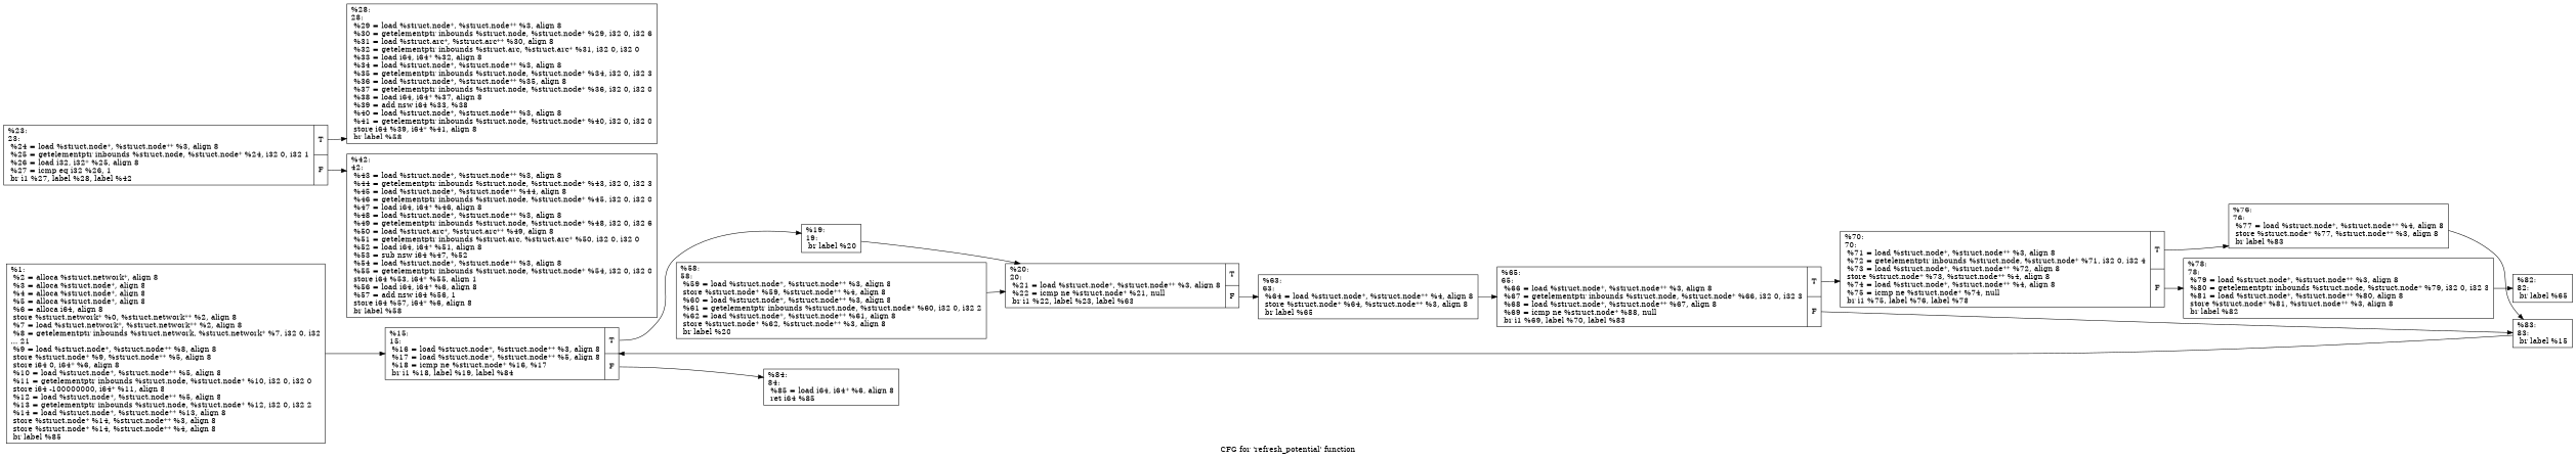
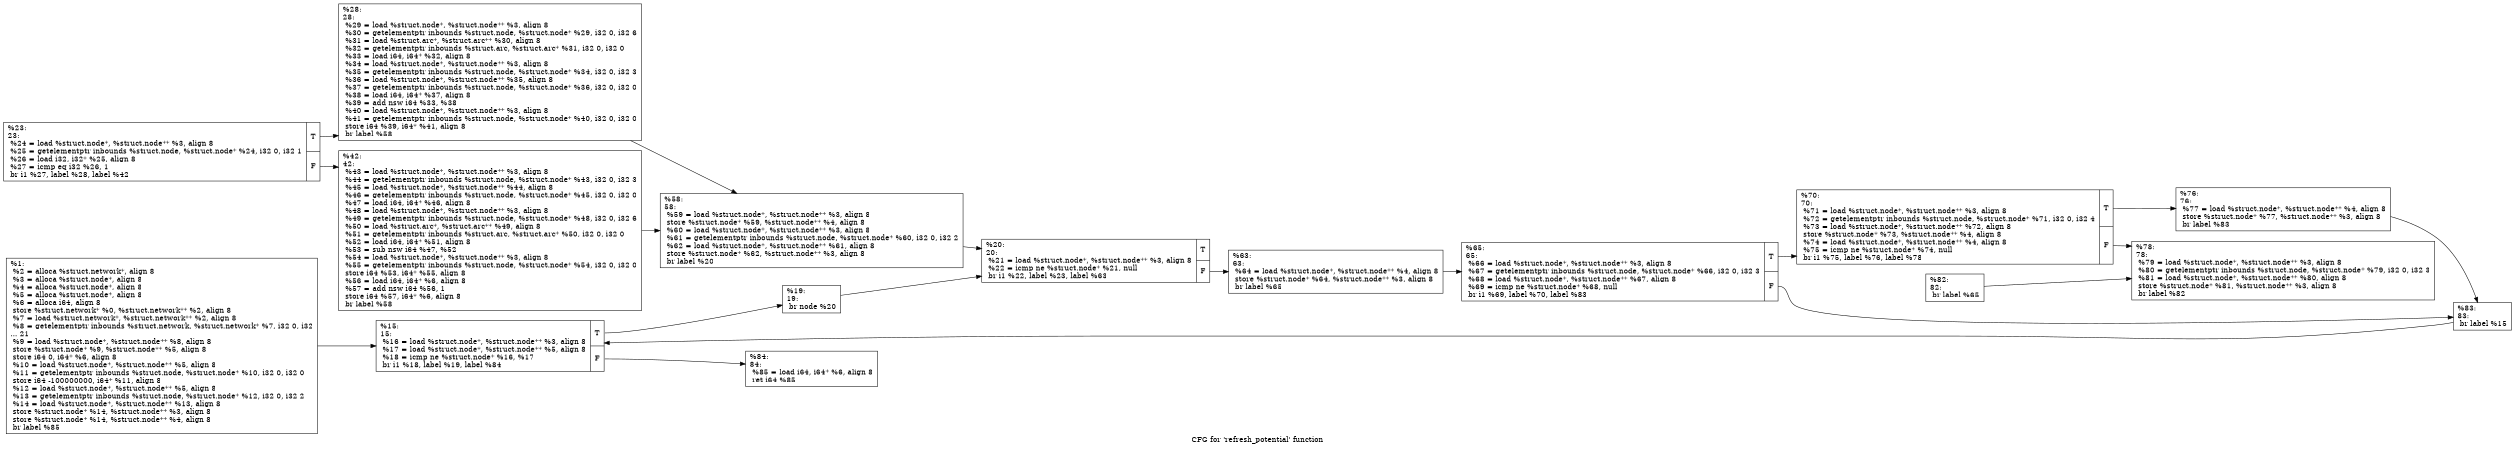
  digraph {
    label="CFG for 'refresh_potential' function"
    rankdir=LR
    node [shape=record]
    n1 [label="{%1:\l  %2 = alloca %struct.network*, align 8\l  %3 = alloca %struct.node*, align 8\l  %4 = alloca %struct.node*, align 8\l  %5 = alloca %struct.node*, align 8\l  %6 = alloca i64, align 8\l  store %struct.network* %0, %struct.network** %2, align 8\l  %7 = load %struct.network*, %struct.network** %2, align 8\l  %8 = getelementptr inbounds %struct.network, %struct.network* %7, i32 0, i32\l... 21\l  %9 = load %struct.node*, %struct.node** %8, align 8\l  store %struct.node* %9, %struct.node** %5, align 8\l  store i64 0, i64* %6, align 8\l  %10 = load %struct.node*, %struct.node** %5, align 8\l  %11 = getelementptr inbounds %struct.node, %struct.node* %10, i32 0, i32 0\l  store i64 -100000000, i64* %11, align 8\l  %12 = load %struct.node*, %struct.node** %5, align 8\l  %13 = getelementptr inbounds %struct.node, %struct.node* %12, i32 0, i32 2\l  %14 = load %struct.node*, %struct.node** %13, align 8\l  store %struct.node* %14, %struct.node** %3, align 8\l  store %struct.node* %14, %struct.node** %4, align 8\l  br label %85\l}"]
    n2 [label="{%15:\l15:                                               \l  %16 = load %struct.node*, %struct.node** %3, align 8\l  %17 = load %struct.node*, %struct.node** %5, align 8\l  %18 = icmp ne %struct.node* %16, %17\l  br i1 %18, label %19, label %84\l|{<s0>T|<s1>F}}"]
-   n3 [label="{%19:\l19:                                               \l  br label %20\l}"]
+   n3 [label="{%19:\l19:                                               \l  br node %20\l}"]
    n4 [label="{%84:\l84:                                               \l  %85 = load i64, i64* %6, align 8\l  ret i64 %85\l}"]
    n5 [label="{%20:\l20:                                               \l  %21 = load %struct.node*, %struct.node** %3, align 8\l  %22 = icmp ne %struct.node* %21, null\l  br i1 %22, label %23, label %63\l|{<s0>T|<s1>F}}"]
    n6 [label="{%63:\l63:                                               \l  %64 = load %struct.node*, %struct.node** %4, align 8\l  store %struct.node* %64, %struct.node** %3, align 8\l  br label %65\l}"]
    n7 [label="{%23:\l23:                                               \l  %24 = load %struct.node*, %struct.node** %3, align 8\l  %25 = getelementptr inbounds %struct.node, %struct.node* %24, i32 0, i32 1\l  %26 = load i32, i32* %25, align 8\l  %27 = icmp eq i32 %26, 1\l  br i1 %27, label %28, label %42\l|{<s0>T|<s1>F}}"]
    n8 [label="{%28:\l28:                                               \l  %29 = load %struct.node*, %struct.node** %3, align 8\l  %30 = getelementptr inbounds %struct.node, %struct.node* %29, i32 0, i32 6\l  %31 = load %struct.arc*, %struct.arc** %30, align 8\l  %32 = getelementptr inbounds %struct.arc, %struct.arc* %31, i32 0, i32 0\l  %33 = load i64, i64* %32, align 8\l  %34 = load %struct.node*, %struct.node** %3, align 8\l  %35 = getelementptr inbounds %struct.node, %struct.node* %34, i32 0, i32 3\l  %36 = load %struct.node*, %struct.node** %35, align 8\l  %37 = getelementptr inbounds %struct.node, %struct.node* %36, i32 0, i32 0\l  %38 = load i64, i64* %37, align 8\l  %39 = add nsw i64 %33, %38\l  %40 = load %struct.node*, %struct.node** %3, align 8\l  %41 = getelementptr inbounds %struct.node, %struct.node* %40, i32 0, i32 0\l  store i64 %39, i64* %41, align 8\l  br label %58\l}"]
-   n9 [label="{%42:\l42:                                               \l  %43 = load %struct.node*, %struct.node** %3, align 8\l  %44 = getelementptr inbounds %struct.node, %struct.node* %43, i32 0, i32 3\l  %45 = load %struct.node*, %struct.node** %44, align 8\l  %46 = getelementptr inbounds %struct.node, %struct.node* %45, i32 0, i32 0\l  %47 = load i64, i64* %46, align 8\l  %48 = load %struct.node*, %struct.node** %3, align 8\l  %49 = getelementptr inbounds %struct.node, %struct.node* %48, i32 0, i32 6\l  %50 = load %struct.arc*, %struct.arc** %49, align 8\l  %51 = getelementptr inbounds %struct.arc, %struct.arc* %50, i32 0, i32 0\l  %52 = load i64, i64* %51, align 8\l  %53 = sub nsw i64 %47, %52\l  %54 = load %struct.node*, %struct.node** %3, align 8\l  %55 = getelementptr inbounds %struct.node, %struct.node* %54, i32 0, i32 0\l  store i64 %53, i64* %55, align 1\l  %56 = load i64, i64* %6, align 8\l  %57 = add nsw i64 %56, 1\l  store i64 %57, i64* %6, align 8\l  br label %58\l}"]
-   n10 [label="{%65:\l65:                                               \l  %66 = load %struct.node*, %struct.node** %3, align 8\l  %67 = getelementptr inbounds %struct.node, %struct.node* %66, i32 0, i32 3\l  %68 = load %struct.node*, %struct.node** %67, align 8\l  %69 = icmp ne %struct.node* %88, null\l  br i1 %69, label %70, label %83\l|{<s0>T|<s1>F}}"]
+   n9 [label="{%42:\l42:                                               \l  %43 = load %struct.node*, %struct.node** %3, align 8\l  %44 = getelementptr inbounds %struct.node, %struct.node* %43, i32 0, i32 3\l  %45 = load %struct.node*, %struct.node** %44, align 8\l  %46 = getelementptr inbounds %struct.node, %struct.node* %45, i32 0, i32 0\l  %47 = load i64, i64* %46, align 8\l  %48 = load %struct.node*, %struct.node** %3, align 8\l  %49 = getelementptr inbounds %struct.node, %struct.node* %48, i32 0, i32 6\l  %50 = load %struct.arc*, %struct.arc** %49, align 8\l  %51 = getelementptr inbounds %struct.arc, %struct.arc* %50, i32 0, i32 0\l  %52 = load i64, i64* %51, align 8\l  %53 = sub nsw i64 %47, %52\l  %54 = load %struct.node*, %struct.node** %3, align 8\l  %55 = getelementptr inbounds %struct.node, %struct.node* %54, i32 0, i32 0\l  store i64 %53, i64* %55, align 8\l  %56 = load i64, i64* %6, align 8\l  %57 = add nsw i64 %56, 1\l  store i64 %57, i64* %6, align 8\l  br label %58\l}"]
+   n10 [label="{%65:\l65:                                               \l  %66 = load %struct.node*, %struct.node** %3, align 8\l  %67 = getelementptr inbounds %struct.node, %struct.node* %66, i32 0, i32 3\l  %68 = load %struct.node*, %struct.node** %67, align 8\l  %69 = icmp ne %struct.node* %68, null\l  br i1 %69, label %70, label %83\l|{<s0>T|<s1>F}}"]
    n11 [label="{%58:\l58:                                               \l  %59 = load %struct.node*, %struct.node** %3, align 8\l  store %struct.node* %59, %struct.node** %4, align 8\l  %60 = load %struct.node*, %struct.node** %3, align 8\l  %61 = getelementptr inbounds %struct.node, %struct.node* %60, i32 0, i32 2\l  %62 = load %struct.node*, %struct.node** %61, align 8\l  store %struct.node* %62, %struct.node** %3, align 8\l  br label %20\l}"]
    n12 [label="{%70:\l70:                                               \l  %71 = load %struct.node*, %struct.node** %3, align 8\l  %72 = getelementptr inbounds %struct.node, %struct.node* %71, i32 0, i32 4\l  %73 = load %struct.node*, %struct.node** %72, align 8\l  store %struct.node* %73, %struct.node** %4, align 8\l  %74 = load %struct.node*, %struct.node** %4, align 8\l  %75 = icmp ne %struct.node* %74, null\l  br i1 %75, label %76, label %78\l|{<s0>T|<s1>F}}"]
    n13 [label="{%83:\l83:                                               \l  br label %15\l}"]
    n14 [label="{%76:\l76:                                               \l  %77 = load %struct.node*, %struct.node** %4, align 8\l  store %struct.node* %77, %struct.node** %3, align 8\l  br label %83\l}"]
    n15 [label="{%78:\l78:                                               \l  %79 = load %struct.node*, %struct.node** %3, align 8\l  %80 = getelementptr inbounds %struct.node, %struct.node* %79, i32 0, i32 3\l  %81 = load %struct.node*, %struct.node** %80, align 8\l  store %struct.node* %81, %struct.node** %3, align 8\l  br label %82\l}"]
    n16 [label="{%82:\l82:                                               \l  br label %65\l}"]
    n1 -> n2
    n2 -> n3 [tailport=s0]
    n2 -> n4 [tailport=s1]
    n3 -> n5
    n5 -> n6 [tailport=s1]
    n6 -> n10
    n7 -> n8 [tailport=s0]
    n7 -> n9 [tailport=s1]
+   n8 -> n11
+   n9 -> n11
    n10 -> n12 [tailport=s0]
    n10 -> n13 [tailport=s1]
    n11 -> n5
    n12 -> n14 [tailport=s0]
    n12 -> n15 [tailport=s1]
    n13 -> n2
    n14 -> n13
-   n15 -> n16
+   n16 -> n15
  }
